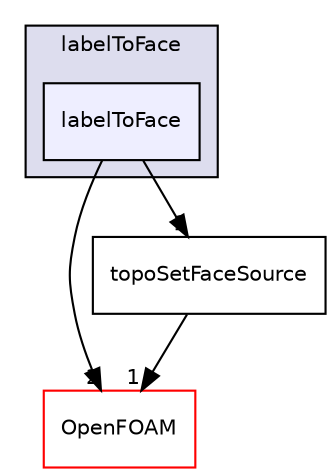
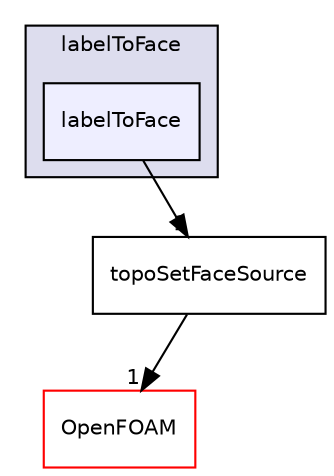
  digraph {
    compound=true
    node [fontname=Helvetica fontsize=10 shape=box]
    edge [headlabel=1 labeldistance=1.5 labelfontname=Helvetica labelfontsize=10]
    n1 [fillcolor="#eeeeff" label=labelToFace pencolor=black style=filled]
    n2 [color=red label=OpenFOAM]
    n3 [label=topoSetFaceSource]
    subgraph cluster_1 {
      bgcolor="#ddddee"
      fontname=Helvetica
      fontsize=10
      label=labelToFace
      pencolor=black
      n1
    }
-   n1 -> n2 [headlabel=2]
    n1 -> n3
    n3 -> n2
  }
